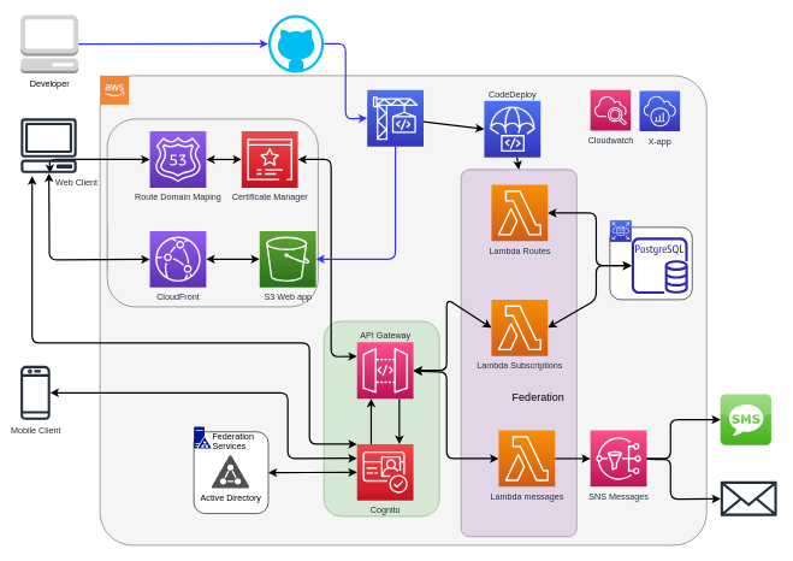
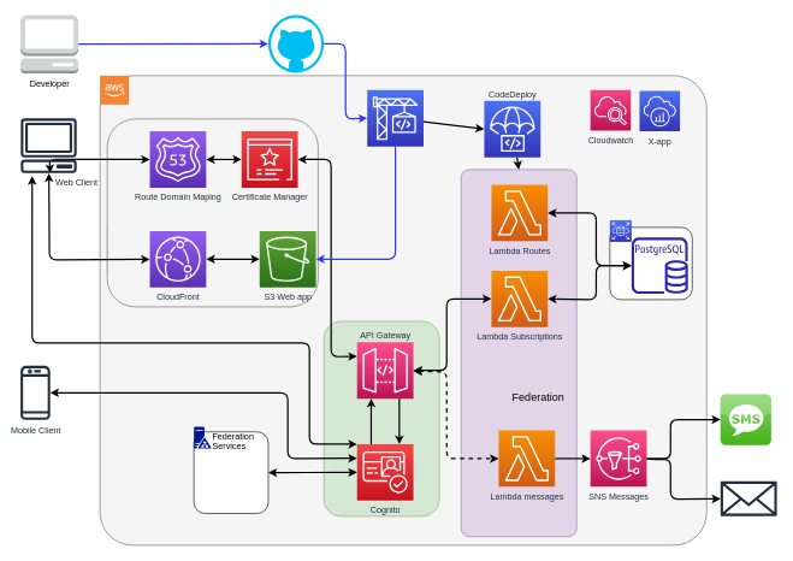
  <mxCell id="0" />
  <mxCell id="1" parent="0" />
  <mxCell id="2" value="" style="rounded=1;whiteSpace=wrap;html=1;labelBackgroundColor=none;glass=0;fillColor=#f5f5f5;strokeColor=#666666;fontColor=#333333;arcSize=7;" vertex="1" parent="1"><mxGeometry x="130" y="104" width="840" height="650" as="geometry" /></mxCell>
  <mxCell id="3" value="" style="rounded=1;whiteSpace=wrap;html=1;labelBackgroundColor=none;glass=0;fillColor=#e1d5e7;strokeColor=#9673a6;arcSize=7;" vertex="1" parent="1"><mxGeometry x="630" y="234" width="160" height="508" as="geometry" /></mxCell>
  <mxCell id="4" value="" style="group" vertex="1" connectable="0" parent="1"><mxGeometry x="440" y="444" width="160" height="270" as="geometry" /></mxCell>
  <mxCell id="5" value="" style="rounded=1;whiteSpace=wrap;html=1;labelBackgroundColor=none;fillColor=#d5e8d4;strokeColor=#82b366;" vertex="1" parent="4"><mxGeometry width="160" height="270" as="geometry" /></mxCell>
  <mxCell id="6" value="API Gateway" style="sketch=0;points=[[0,0,0],[0.25,0,0],[0.5,0,0],[0.75,0,0],[1,0,0],[0,1,0],[0.25,1,0],[0.5,1,0],[0.75,1,0],[1,1,0],[0,0.25,0],[0,0.5,0],[0,0.75,0],[1,0.25,0],[1,0.5,0],[1,0.75,0]];outlineConnect=0;fontColor=#232F3E;gradientColor=#FF4F8B;gradientDirection=north;fillColor=#BC1356;strokeColor=#ffffff;dashed=0;verticalLabelPosition=top;verticalAlign=bottom;align=center;html=1;fontSize=12;fontStyle=0;aspect=fixed;shape=mxgraph.aws4.resourceIcon;resIcon=mxgraph.aws4.api_gateway;rounded=1;labelBackgroundColor=none;strokeWidth=8;labelPosition=center;" vertex="1" parent="4"><mxGeometry x="45.923" y="29" width="78" height="78" as="geometry" /></mxCell>
  <mxCell id="7" style="edgeStyle=none;html=1;exitX=0.25;exitY=0;exitDx=0;exitDy=0;exitPerimeter=0;fontSize=15;startArrow=none;startFill=0;strokeWidth=2;entryX=0.25;entryY=1;entryDx=0;entryDy=0;entryPerimeter=0;" edge="1" parent="4" source="8" target="6"><mxGeometry relative="1" as="geometry"><mxPoint x="69.308" y="90" as="targetPoint" /></mxGeometry></mxCell>
  <mxCell id="8" value="Cognito" style="sketch=0;points=[[0,0,0],[0.25,0,0],[0.5,0,0],[0.75,0,0],[1,0,0],[0,1,0],[0.25,1,0],[0.5,1,0],[0.75,1,0],[1,1,0],[0,0.25,0],[0,0.5,0],[0,0.75,0],[1,0.25,0],[1,0.5,0],[1,0.75,0]];outlineConnect=0;fontColor=#232F3E;gradientColor=#F54749;gradientDirection=north;fillColor=#C7131F;strokeColor=#ffffff;dashed=0;verticalLabelPosition=bottom;verticalAlign=top;align=center;html=1;fontSize=12;fontStyle=0;aspect=fixed;shape=mxgraph.aws4.resourceIcon;resIcon=mxgraph.aws4.cognito;rounded=1;labelBackgroundColor=none;strokeWidth=8;" vertex="1" parent="4"><mxGeometry x="45.923" y="170" width="78" height="78" as="geometry" /></mxCell>
  <mxCell id="9" style="edgeStyle=none;html=1;exitX=0.75;exitY=1;exitDx=0;exitDy=0;exitPerimeter=0;entryX=0.75;entryY=0;entryDx=0;entryDy=0;entryPerimeter=0;strokeWidth=2;fontSize=15;startArrow=none;startFill=0;" edge="1" parent="4" source="6" target="8"><mxGeometry relative="1" as="geometry" /></mxCell>
  <mxCell id="10" value="" style="sketch=0;outlineConnect=0;fontColor=#232F3E;gradientColor=none;fillColor=#232F3D;strokeColor=none;dashed=0;verticalLabelPosition=bottom;verticalAlign=top;align=center;html=1;fontSize=12;fontStyle=0;aspect=fixed;pointerEvents=1;shape=mxgraph.aws4.mobile_client;labelBackgroundColor=none;" vertex="1" parent="1"><mxGeometry x="140" y="304" width="41" height="78" as="geometry" /></mxCell>
  <mxCell id="11" value="Lambda Routes" style="sketch=0;points=[[0,0,0],[0.25,0,0],[0.5,0,0],[0.75,0,0],[1,0,0],[0,1,0],[0.25,1,0],[0.5,1,0],[0.75,1,0],[1,1,0],[0,0.25,0],[0,0.5,0],[0,0.75,0],[1,0.25,0],[1,0.5,0],[1,0.75,0]];outlineConnect=0;fontColor=#232F3E;gradientColor=#F78E04;gradientDirection=north;fillColor=#D05C17;strokeColor=#ffffff;dashed=0;verticalLabelPosition=bottom;verticalAlign=top;align=center;html=1;fontSize=12;fontStyle=0;aspect=fixed;shape=mxgraph.aws4.resourceIcon;resIcon=mxgraph.aws4.lambda;labelBackgroundColor=none;" vertex="1" parent="1"><mxGeometry x="672" y="255" width="78" height="78" as="geometry" /></mxCell>
  <mxCell id="12" value="" style="rounded=1;whiteSpace=wrap;html=1;labelBackgroundColor=none;fillColor=#f5f5f5;fontColor=#333333;strokeColor=#666666;" vertex="1" parent="1"><mxGeometry x="140" y="164" width="292" height="260" as="geometry" /></mxCell>
  <mxCell id="13" style="edgeStyle=none;html=1;entryX=0;entryY=0.5;entryDx=0;entryDy=0;entryPerimeter=0;strokeWidth=2;startArrow=classic;startFill=1;" edge="1" parent="1" source="14" target="19"><mxGeometry relative="1" as="geometry"><Array as="points"><mxPoint x="60" y="220" /></Array></mxGeometry></mxCell>
  <mxCell id="14" value="&amp;nbsp; &amp;nbsp; &amp;nbsp; &amp;nbsp; &amp;nbsp; &amp;nbsp; &amp;nbsp; &amp;nbsp; &amp;nbsp; &amp;nbsp; &amp;nbsp; &amp;nbsp;Web Client" style="sketch=0;outlineConnect=0;fontColor=#232F3E;gradientColor=none;fillColor=#232F3D;strokeColor=none;dashed=0;verticalLabelPosition=bottom;verticalAlign=top;align=center;html=1;fontSize=12;fontStyle=0;aspect=fixed;pointerEvents=1;shape=mxgraph.aws4.client;labelBackgroundColor=none;labelPosition=center;" vertex="1" parent="1"><mxGeometry x="20" y="163" width="78" height="76" as="geometry" /></mxCell>
  <mxCell id="15" style="edgeStyle=none;html=1;strokeWidth=2;startArrow=classic;startFill=1;" edge="1" parent="1" source="17" target="14"><mxGeometry relative="1" as="geometry"><Array as="points"><mxPoint x="60" y="359" /></Array></mxGeometry></mxCell>
  <mxCell id="16" style="edgeStyle=none;html=1;entryX=0;entryY=0.5;entryDx=0;entryDy=0;entryPerimeter=0;strokeWidth=2;startArrow=classic;startFill=1;" edge="1" parent="1" source="17" target="34"><mxGeometry relative="1" as="geometry" /></mxCell>
  <mxCell id="17" value="CloudFront" style="sketch=0;points=[[0,0,0],[0.25,0,0],[0.5,0,0],[0.75,0,0],[1,0,0],[0,1,0],[0.25,1,0],[0.5,1,0],[0.75,1,0],[1,1,0],[0,0.25,0],[0,0.5,0],[0,0.75,0],[1,0.25,0],[1,0.5,0],[1,0.75,0]];outlineConnect=0;fontColor=#232F3E;gradientColor=#945DF2;gradientDirection=north;fillColor=#5A30B5;strokeColor=#ffffff;dashed=0;verticalLabelPosition=bottom;verticalAlign=top;align=center;html=1;fontSize=12;fontStyle=0;aspect=fixed;shape=mxgraph.aws4.resourceIcon;resIcon=mxgraph.aws4.cloudfront;labelBackgroundColor=none;" vertex="1" parent="1"><mxGeometry x="199" y="319" width="78" height="78" as="geometry" /></mxCell>
  <mxCell id="18" style="edgeStyle=none;html=1;entryX=0;entryY=0.5;entryDx=0;entryDy=0;entryPerimeter=0;strokeWidth=2;startArrow=classic;startFill=1;" edge="1" parent="1" source="19" target="20"><mxGeometry relative="1" as="geometry" /></mxCell>
  <mxCell id="19" value="Route Domain Maping" style="sketch=0;points=[[0,0,0],[0.25,0,0],[0.5,0,0],[0.75,0,0],[1,0,0],[0,1,0],[0.25,1,0],[0.5,1,0],[0.75,1,0],[1,1,0],[0,0.25,0],[0,0.5,0],[0,0.75,0],[1,0.25,0],[1,0.5,0],[1,0.75,0]];outlineConnect=0;fontColor=#232F3E;gradientColor=#945DF2;gradientDirection=north;fillColor=#5A30B5;strokeColor=#ffffff;dashed=0;verticalLabelPosition=bottom;verticalAlign=top;align=center;html=1;fontSize=12;fontStyle=0;aspect=fixed;shape=mxgraph.aws4.resourceIcon;resIcon=mxgraph.aws4.route_53;labelBackgroundColor=none;" vertex="1" parent="1"><mxGeometry x="199" y="181" width="78" height="78" as="geometry" /></mxCell>
  <mxCell id="20" value="Certificate Manager" style="sketch=0;points=[[0,0,0],[0.25,0,0],[0.5,0,0],[0.75,0,0],[1,0,0],[0,1,0],[0.25,1,0],[0.5,1,0],[0.75,1,0],[1,1,0],[0,0.25,0],[0,0.5,0],[0,0.75,0],[1,0.25,0],[1,0.5,0],[1,0.75,0]];outlineConnect=0;fontColor=#232F3E;gradientColor=#F54749;gradientDirection=north;fillColor=#C7131F;strokeColor=#ffffff;dashed=0;verticalLabelPosition=bottom;verticalAlign=top;align=center;html=1;fontSize=12;fontStyle=0;aspect=fixed;shape=mxgraph.aws4.resourceIcon;resIcon=mxgraph.aws4.certificate_manager_3;labelBackgroundColor=none;" vertex="1" parent="1"><mxGeometry x="326" y="181" width="78" height="78" as="geometry" /></mxCell>
  <mxCell id="21" value="" style="group;labelPosition=right;verticalLabelPosition=middle;align=left;verticalAlign=middle;" vertex="1" connectable="0" parent="1"><mxGeometry x="260" y="590" width="103" height="120" as="geometry" /></mxCell>
  <mxCell id="22" value="" style="rounded=1;whiteSpace=wrap;html=1;labelBackgroundColor=none;" vertex="1" parent="21"><mxGeometry y="7" width="103" height="113" as="geometry" /></mxCell>
  <mxCell id="23" value="Federation&lt;br&gt;Services" style="sketch=0;aspect=fixed;pointerEvents=1;shadow=0;dashed=0;html=1;strokeColor=none;labelPosition=right;verticalLabelPosition=middle;verticalAlign=top;align=left;fillColor=#00188D;shape=mxgraph.mscae.enterprise.ad_fs;labelBackgroundColor=none;" vertex="1" parent="21"><mxGeometry width="24" height="30" as="geometry" /></mxCell>
- <mxCell id="24" value="Active Directory" style="sketch=0;pointerEvents=1;shadow=0;dashed=0;html=1;strokeColor=none;fillColor=#505050;labelPosition=center;verticalLabelPosition=bottom;verticalAlign=top;outlineConnect=0;align=center;shape=mxgraph.office.security.active_directory;labelBackgroundColor=none;" vertex="1" parent="21"><mxGeometry x="24" y="39" width="53" height="46" as="geometry" /></mxCell>
  <mxCell id="25" style="edgeStyle=none;html=1;exitX=0;exitY=0.5;exitDx=0;exitDy=0;exitPerimeter=0;entryX=1;entryY=0.5;entryDx=0;entryDy=0;strokeWidth=2;startArrow=classic;startFill=1;" edge="1" parent="1" source="8" target="22"><mxGeometry relative="1" as="geometry" /></mxCell>
  <mxCell id="26" value="Mobile Client" style="sketch=0;outlineConnect=0;fontColor=#232F3E;gradientColor=none;fillColor=#232F3D;strokeColor=none;dashed=0;verticalLabelPosition=bottom;verticalAlign=top;align=center;html=1;fontSize=12;fontStyle=0;aspect=fixed;pointerEvents=1;shape=mxgraph.aws4.mobile_client;labelBackgroundColor=none;" vertex="1" parent="1"><mxGeometry x="20" y="504" width="41" height="78" as="geometry" /></mxCell>
  <mxCell id="27" style="edgeStyle=none;html=1;exitX=0;exitY=0.25;exitDx=0;exitDy=0;exitPerimeter=0;strokeWidth=2;startArrow=classic;startFill=1;" edge="1" parent="1" source="8" target="26"><mxGeometry relative="1" as="geometry"><Array as="points"><mxPoint x="390" y="634" /><mxPoint x="390" y="543" /></Array></mxGeometry></mxCell>
  <mxCell id="28" style="edgeStyle=none;html=1;exitX=0;exitY=0;exitDx=0;exitDy=0;exitPerimeter=0;strokeWidth=2;startArrow=classic;startFill=1;entryX=0.203;entryY=1.053;entryDx=0;entryDy=0;entryPerimeter=0;" edge="1" parent="1" source="8" target="14"><mxGeometry relative="1" as="geometry"><Array as="points"><mxPoint x="420" y="614" /><mxPoint x="420" y="474" /><mxPoint x="36" y="474" /><mxPoint x="36" y="384" /></Array></mxGeometry></mxCell>
  <mxCell id="29" style="edgeStyle=none;html=1;exitX=0;exitY=0.25;exitDx=0;exitDy=0;exitPerimeter=0;entryX=1;entryY=0.5;entryDx=0;entryDy=0;entryPerimeter=0;strokeWidth=2;startArrow=classic;startFill=1;" edge="1" parent="1" source="6" target="20"><mxGeometry relative="1" as="geometry"><Array as="points"><mxPoint x="450" y="493" /><mxPoint x="450" y="220" /></Array></mxGeometry></mxCell>
- <mxCell id="30" value="Lambda Subscriptions" style="sketch=0;points=[[0,0,0],[0.25,0,0],[0.5,0,0],[0.75,0,0],[1,0,0],[0,1,0],[0.25,1,0],[0.5,1,0],[0.75,1,0],[1,1,0],[0,0.25,0],[0,0.5,0],[0,0.75,0],[1,0.25,0],[1,0.5,0],[1,0.75,0]];outlineConnect=0;fontColor=#232F3E;gradientColor=#F78E04;gradientDirection=north;fillColor=#D05C17;strokeColor=#ffffff;dashed=0;verticalLabelPosition=bottom;verticalAlign=top;align=center;html=1;fontSize=12;fontStyle=0;aspect=fixed;shape=mxgraph.aws4.resourceIcon;resIcon=mxgraph.aws4.lambda;labelBackgroundColor=none;" vertex="1" parent="1"><mxGeometry x="672" y="414" width="78" height="78" as="geometry" /></mxCell>
+ <mxCell id="30" value="Lambda Subscriptions" style="sketch=0;points=[[0,0,0],[0.25,0,0],[0.5,0,0],[0.75,0,0],[1,0,0],[0,1,0],[0.25,1,0],[0.5,1,0],[0.75,1,0],[1,1,0],[0,0.25,0],[0,0.5,0],[0,0.75,0],[1,0.25,0],[1,0.5,0],[1,0.75,0]];outlineConnect=0;fontColor=#232F3E;gradientColor=#F78E04;gradientDirection=north;fillColor=#D05C17;strokeColor=#ffffff;dashed=0;verticalLabelPosition=bottom;verticalAlign=top;align=center;html=1;fontSize=12;fontStyle=0;aspect=fixed;shape=mxgraph.aws4.resourceIcon;resIcon=mxgraph.aws4.lambda;labelBackgroundColor=none;" vertex="1" parent="1"><mxGeometry x="672" y="374" width="78" height="78" as="geometry" /></mxCell>
  <mxCell id="31" style="edgeStyle=none;html=1;entryX=0;entryY=0.5;entryDx=0;entryDy=0;entryPerimeter=0;strokeWidth=2;startArrow=classic;startFill=1;" edge="1" parent="1" source="6" target="30"><mxGeometry relative="1" as="geometry"><Array as="points"><mxPoint x="610" y="512" /><mxPoint x="610" y="413" /></Array></mxGeometry></mxCell>
- <mxCell id="32" style="edgeStyle=none;html=1;entryX=0;entryY=0.5;entryDx=0;entryDy=0;entryPerimeter=0;strokeWidth=2;startArrow=classic;startFill=1;" edge="1" parent="1" source="6" target="53"><mxGeometry relative="1" as="geometry"><Array as="points"><mxPoint x="610" y="514" /><mxPoint x="610" y="634" /></Array></mxGeometry></mxCell>
+ <mxCell id="32" style="edgeStyle=none;html=1;entryX=0;entryY=0.5;entryDx=0;entryDy=0;entryPerimeter=0;strokeWidth=2;startArrow=classic;startFill=1;dashed=1;" edge="1" parent="1" source="6" target="53"><mxGeometry relative="1" as="geometry"><Array as="points"><mxPoint x="610" y="514" /><mxPoint x="610" y="634" /></Array></mxGeometry></mxCell>
  <mxCell id="33" style="edgeStyle=none;html=1;exitX=1;exitY=0.5;exitDx=0;exitDy=0;exitPerimeter=0;entryX=0.5;entryY=1;entryDx=0;entryDy=0;entryPerimeter=0;strokeWidth=2;startArrow=classic;startFill=1;strokeColor=#3333FF;endArrow=none;endFill=0;" edge="1" parent="1" source="34" target="46"><mxGeometry relative="1" as="geometry"><Array as="points"><mxPoint x="539" y="358" /></Array></mxGeometry></mxCell>
  <mxCell id="34" value="S3 Web app" style="sketch=0;points=[[0,0,0],[0.25,0,0],[0.5,0,0],[0.75,0,0],[1,0,0],[0,1,0],[0.25,1,0],[0.5,1,0],[0.75,1,0],[1,1,0],[0,0.25,0],[0,0.5,0],[0,0.75,0],[1,0.25,0],[1,0.5,0],[1,0.75,0]];outlineConnect=0;fontColor=#232F3E;gradientColor=#60A337;gradientDirection=north;fillColor=#277116;strokeColor=#ffffff;dashed=0;verticalLabelPosition=bottom;verticalAlign=top;align=center;html=1;fontSize=12;fontStyle=0;aspect=fixed;shape=mxgraph.aws4.resourceIcon;resIcon=mxgraph.aws4.s3;labelBackgroundColor=none;" vertex="1" parent="1"><mxGeometry x="351" y="319" width="78" height="78" as="geometry" /></mxCell>
  <mxCell id="35" value="" style="rounded=1;whiteSpace=wrap;html=1;labelBackgroundColor=none;" vertex="1" parent="1"><mxGeometry x="836" y="314" width="114" height="100" as="geometry" /></mxCell>
  <mxCell id="36" value="" style="sketch=0;points=[[0,0,0],[0.25,0,0],[0.5,0,0],[0.75,0,0],[1,0,0],[0,1,0],[0.25,1,0],[0.5,1,0],[0.75,1,0],[1,1,0],[0,0.25,0],[0,0.5,0],[0,0.75,0],[1,0.25,0],[1,0.5,0],[1,0.75,0]];outlineConnect=0;fontColor=#232F3E;gradientColor=#4D72F3;gradientDirection=north;fillColor=#3334B9;strokeColor=#ffffff;dashed=0;verticalLabelPosition=bottom;verticalAlign=top;align=center;html=1;fontSize=12;fontStyle=0;aspect=fixed;shape=mxgraph.aws4.resourceIcon;resIcon=mxgraph.aws4.rds;rounded=1;labelBackgroundColor=none;strokeWidth=8;" vertex="1" parent="1"><mxGeometry x="836" y="304" width="30" height="30" as="geometry" /></mxCell>
  <mxCell id="37" value="" style="sketch=0;outlineConnect=0;fontColor=#232F3E;gradientColor=none;fillColor=#2E27AD;strokeColor=none;dashed=0;verticalLabelPosition=bottom;verticalAlign=top;align=center;html=1;fontSize=12;fontStyle=0;aspect=fixed;pointerEvents=1;shape=mxgraph.aws4.rds_postgresql_instance;labelBackgroundColor=none;" vertex="1" parent="1"><mxGeometry x="866" y="328" width="78" height="78" as="geometry" /></mxCell>
  <mxCell id="38" style="edgeStyle=none;html=1;strokeWidth=2;startArrow=classic;startFill=1;exitX=1;exitY=0.5;exitDx=0;exitDy=0;exitPerimeter=0;" edge="1" parent="1" source="11" target="37"><mxGeometry relative="1" as="geometry"><mxPoint x="760" y="315.62" as="sourcePoint" /><mxPoint x="927" y="365.38" as="targetPoint" /><Array as="points"><mxPoint x="817" y="294" /><mxPoint x="817" y="367" /></Array></mxGeometry></mxCell>
  <mxCell id="39" style="edgeStyle=none;html=1;strokeWidth=2;startArrow=classic;startFill=1;exitX=1;exitY=0.5;exitDx=0;exitDy=0;exitPerimeter=0;" edge="1" parent="1" source="30" target="37"><mxGeometry relative="1" as="geometry"><mxPoint x="760" y="415.678" as="sourcePoint" /><mxPoint x="917" y="384" as="targetPoint" /><Array as="points"><mxPoint x="817" y="414" /><mxPoint x="817" y="367" /></Array></mxGeometry></mxCell>
  <mxCell id="40" style="edgeStyle=none;html=1;entryX=0;entryY=0.5;entryDx=0;entryDy=0;entryPerimeter=0;strokeColor=#3333FF;strokeWidth=2;startArrow=none;startFill=0;exitX=1;exitY=0.5;exitDx=0;exitDy=0;exitPerimeter=0;" edge="1" parent="1" source="41" target="46"><mxGeometry relative="1" as="geometry"><Array as="points"><mxPoint x="470" y="60" /><mxPoint x="470" y="164" /></Array></mxGeometry></mxCell>
  <mxCell id="41" value="" style="verticalLabelPosition=bottom;html=1;verticalAlign=top;align=center;strokeColor=none;fillColor=#00BEF2;shape=mxgraph.azure.github_code;pointerEvents=1;labelBackgroundColor=none;" vertex="1" parent="1"><mxGeometry x="363" y="20" width="77" height="80" as="geometry" /></mxCell>
  <mxCell id="42" value="" style="outlineConnect=0;dashed=0;verticalLabelPosition=bottom;verticalAlign=top;align=center;html=1;shape=mxgraph.aws3.cloud_2;fillColor=#F58534;gradientColor=none;rounded=1;glass=0;labelBackgroundColor=none;strokeWidth=2;perimeterSpacing=0;shadow=0;" vertex="1" parent="1"><mxGeometry x="130" y="104" width="40" height="40" as="geometry" /></mxCell>
  <mxCell id="43" style="edgeStyle=none;html=1;entryX=0.5;entryY=0;entryDx=0;entryDy=0;strokeWidth=2;startArrow=none;startFill=0;" edge="1" parent="1" source="44" target="3"><mxGeometry relative="1" as="geometry" /></mxCell>
  <mxCell id="44" value="CodeDeploy" style="sketch=0;points=[[0,0,0],[0.25,0,0],[0.5,0,0],[0.75,0,0],[1,0,0],[0,1,0],[0.25,1,0],[0.5,1,0],[0.75,1,0],[1,1,0],[0,0.25,0],[0,0.5,0],[0,0.75,0],[1,0.25,0],[1,0.5,0],[1,0.75,0]];outlineConnect=0;fontColor=#232F3E;gradientColor=#4D72F3;gradientDirection=north;fillColor=#3334B9;strokeColor=#ffffff;dashed=0;verticalLabelPosition=top;verticalAlign=bottom;align=center;html=1;fontSize=12;fontStyle=0;aspect=fixed;shape=mxgraph.aws4.resourceIcon;resIcon=mxgraph.aws4.codedeploy;rounded=1;shadow=0;glass=0;labelBackgroundColor=none;strokeWidth=2;labelPosition=center;" vertex="1" parent="1"><mxGeometry x="662" y="139" width="78" height="78" as="geometry" /></mxCell>
  <mxCell id="45" style="edgeStyle=none;html=1;entryX=0;entryY=0.5;entryDx=0;entryDy=0;entryPerimeter=0;strokeWidth=2;startArrow=none;startFill=0;" edge="1" parent="1" source="46" target="44"><mxGeometry relative="1" as="geometry" /></mxCell>
  <mxCell id="46" value="" style="sketch=0;points=[[0,0,0],[0.25,0,0],[0.5,0,0],[0.75,0,0],[1,0,0],[0,1,0],[0.25,1,0],[0.5,1,0],[0.75,1,0],[1,1,0],[0,0.25,0],[0,0.5,0],[0,0.75,0],[1,0.25,0],[1,0.5,0],[1,0.75,0]];outlineConnect=0;fontColor=#232F3E;gradientColor=#4D72F3;gradientDirection=north;fillColor=#3334B9;strokeColor=#ffffff;dashed=0;verticalLabelPosition=bottom;verticalAlign=top;align=center;html=1;fontSize=12;fontStyle=0;aspect=fixed;shape=mxgraph.aws4.resourceIcon;resIcon=mxgraph.aws4.codebuild;rounded=1;shadow=0;glass=0;labelBackgroundColor=none;strokeWidth=2;" vertex="1" parent="1"><mxGeometry x="500" y="124" width="78" height="78" as="geometry" /></mxCell>
  <mxCell id="47" value="SNS Messages" style="sketch=0;points=[[0,0,0],[0.25,0,0],[0.5,0,0],[0.75,0,0],[1,0,0],[0,1,0],[0.25,1,0],[0.5,1,0],[0.75,1,0],[1,1,0],[0,0.25,0],[0,0.5,0],[0,0.75,0],[1,0.25,0],[1,0.5,0],[1,0.75,0]];outlineConnect=0;fontColor=#232F3E;gradientColor=#FF4F8B;gradientDirection=north;fillColor=#BC1356;strokeColor=#ffffff;dashed=0;verticalLabelPosition=bottom;verticalAlign=top;align=center;html=1;fontSize=12;fontStyle=0;aspect=fixed;shape=mxgraph.aws4.resourceIcon;resIcon=mxgraph.aws4.sns;" parent="1" vertex="1"><mxGeometry x="809" y="595" width="78" height="78" as="geometry" /></mxCell>
  <mxCell id="48" value="" style="sketch=0;outlineConnect=0;fontColor=#232F3E;gradientColor=none;fillColor=#232F3D;strokeColor=none;dashed=0;verticalLabelPosition=bottom;verticalAlign=top;align=center;html=1;fontSize=12;fontStyle=0;aspect=fixed;pointerEvents=1;shape=mxgraph.aws4.email_2;" parent="1" vertex="1"><mxGeometry x="989.2" y="665" width="78" height="49" as="geometry" /></mxCell>
  <mxCell id="49" style="edgeStyle=none;html=1;strokeWidth=2;" parent="1" source="47" target="48" edge="1"><mxGeometry relative="1" as="geometry"><Array as="points"><mxPoint x="892" y="635" /><mxPoint x="920" y="635" /><mxPoint x="920" y="690" /></Array></mxGeometry></mxCell>
  <mxCell id="50" value="" style="dashed=0;outlineConnect=0;html=1;align=center;labelPosition=center;verticalLabelPosition=bottom;verticalAlign=top;shape=mxgraph.webicons.sms;fillColor=#86D466;gradientColor=#42B418" parent="1" vertex="1"><mxGeometry x="989" y="545" width="70.4" height="70.4" as="geometry" /></mxCell>
  <mxCell id="51" value="" style="edgeStyle=none;html=1;strokeWidth=2;" parent="1" source="47" target="50" edge="1"><mxGeometry relative="1" as="geometry"><Array as="points"><mxPoint x="892" y="634" /><mxPoint x="920" y="634" /><mxPoint x="920" y="580" /></Array></mxGeometry></mxCell>
  <mxCell id="52" style="edgeStyle=none;html=1;entryX=0;entryY=0.5;entryDx=0;entryDy=0;entryPerimeter=0;strokeWidth=2;" parent="1" source="53" target="47" edge="1"><mxGeometry relative="1" as="geometry" /></mxCell>
  <mxCell id="53" value="Lambda messages" style="sketch=0;points=[[0,0,0],[0.25,0,0],[0.5,0,0],[0.75,0,0],[1,0,0],[0,1,0],[0.25,1,0],[0.5,1,0],[0.75,1,0],[1,1,0],[0,0.25,0],[0,0.5,0],[0,0.75,0],[1,0.25,0],[1,0.5,0],[1,0.75,0]];outlineConnect=0;fontColor=#232F3E;gradientColor=#F78E04;gradientDirection=north;fillColor=#D05C17;strokeColor=#ffffff;dashed=0;verticalLabelPosition=bottom;verticalAlign=top;align=center;html=1;fontSize=12;fontStyle=0;aspect=fixed;shape=mxgraph.aws4.resourceIcon;resIcon=mxgraph.aws4.lambda;" parent="1" vertex="1"><mxGeometry x="682" y="595" width="78" height="78" as="geometry" /></mxCell>
  <mxCell id="54" value="&lt;font style=&quot;font-size: 15px;&quot;&gt;Federation&lt;/font&gt;" style="text;html=1;strokeColor=none;fillColor=none;align=center;verticalAlign=middle;whiteSpace=wrap;rounded=0;sketch=0;strokeWidth=8;" parent="1" vertex="1"><mxGeometry x="707" y="534" width="60" height="30" as="geometry" /></mxCell>
  <mxCell id="55" style="edgeStyle=none;html=1;entryX=0;entryY=0.5;entryDx=0;entryDy=0;entryPerimeter=0;strokeColor=#3333FF;strokeWidth=2;startArrow=none;startFill=0;endArrow=classic;endFill=1;" edge="1" parent="1" source="56" target="41"><mxGeometry relative="1" as="geometry" /></mxCell>
  <mxCell id="56" value="Developer" style="outlineConnect=0;dashed=0;verticalLabelPosition=bottom;verticalAlign=top;align=center;html=1;shape=mxgraph.aws3.management_console;fillColor=#D2D3D3;gradientColor=none;rounded=1;shadow=0;glass=0;labelBackgroundColor=none;sketch=0;strokeWidth=2;" vertex="1" parent="1"><mxGeometry x="20" y="20" width="80" height="81" as="geometry" /></mxCell>
  <mxCell id="57" value="Cloudwatch" style="sketch=0;points=[[0,0,0],[0.25,0,0],[0.5,0,0],[0.75,0,0],[1,0,0],[0,1,0],[0.25,1,0],[0.5,1,0],[0.75,1,0],[1,1,0],[0,0.25,0],[0,0.5,0],[0,0.75,0],[1,0.25,0],[1,0.5,0],[1,0.75,0]];points=[[0,0,0],[0.25,0,0],[0.5,0,0],[0.75,0,0],[1,0,0],[0,1,0],[0.25,1,0],[0.5,1,0],[0.75,1,0],[1,1,0],[0,0.25,0],[0,0.5,0],[0,0.75,0],[1,0.25,0],[1,0.5,0],[1,0.75,0]];outlineConnect=0;fontColor=#232F3E;gradientColor=#F34482;gradientDirection=north;fillColor=#BC1356;strokeColor=#ffffff;dashed=0;verticalLabelPosition=bottom;verticalAlign=top;align=center;html=1;fontSize=12;fontStyle=0;aspect=fixed;shape=mxgraph.aws4.resourceIcon;resIcon=mxgraph.aws4.cloudwatch_2;rounded=1;shadow=0;glass=0;labelBackgroundColor=none;strokeWidth=2;" vertex="1" parent="1"><mxGeometry x="809" y="124" width="56" height="56" as="geometry" /></mxCell>
  <mxCell id="58" value="X-app" style="sketch=0;points=[[0,0,0],[0.25,0,0],[0.5,0,0],[0.75,0,0],[1,0,0],[0,1,0],[0.25,1,0],[0.5,1,0],[0.75,1,0],[1,1,0],[0,0.25,0],[0,0.5,0],[0,0.75,0],[1,0.25,0],[1,0.5,0],[1,0.75,0]];outlineConnect=0;fontColor=#232F3E;gradientColor=#4D72F3;gradientDirection=north;fillColor=#3334B9;strokeColor=#ffffff;dashed=0;verticalLabelPosition=bottom;verticalAlign=top;align=center;html=1;fontSize=12;fontStyle=0;aspect=fixed;shape=mxgraph.aws4.resourceIcon;resIcon=mxgraph.aws4.xray;rounded=1;shadow=0;glass=0;labelBackgroundColor=none;strokeWidth=2;" vertex="1" parent="1"><mxGeometry x="877" y="125" width="56" height="56" as="geometry" /></mxCell>
